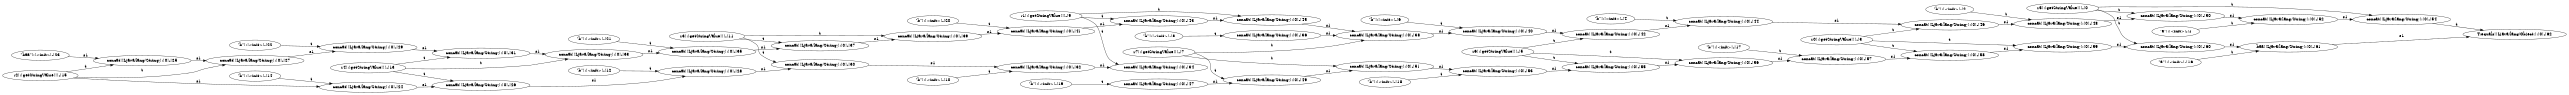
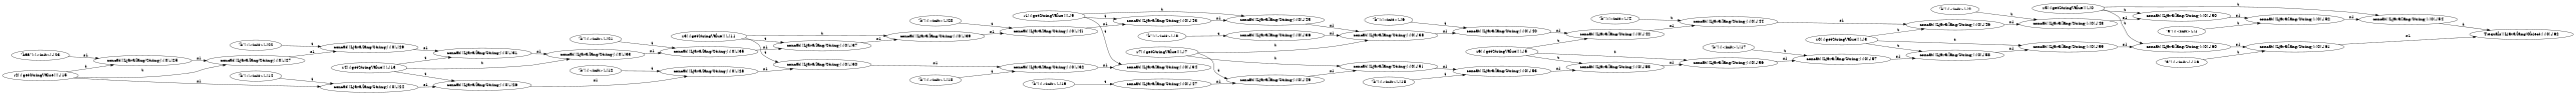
  digraph {
    rankdir=LR
    n1 [label="T:equals!!Ljava/lang/Object;!:!0!-!62"]
    n2 [label="concat!!Ljava/lang/String;!:!0!-!57"]
    n3 [label="concat!!Ljava/lang/String;!:!0!-!58"]
    n4 [label="concat!!Ljava/lang/String;!:!0!-!59"]
    n5 [label="r5!:!getStringValue!!!-!0"]
    n6 [label="concat!!Ljava/lang/String;!:!0!-!50"]
    n7 [label="concat!!Ljava/lang/String;!:!0!-!54"]
    n8 [label="concat!!Ljava/lang/String;!:!0!-!60"]
    n9 [label="concat!!Ljava/lang/String;!:!0!-!52"]
-   n10 [label="baa!!Ljava/lang/String;!:!0!-!61"]
+   n10 [label="concat!!Ljava/lang/String;!:!0!-!61"]
    n11 [label="r4!:!getStringValue!!!-!13"]
    n12 [label="concat!!Ljava/lang/String;!:!0!-!31"]
    n13 [label="concat!!Ljava/lang/String;!:!0!-!26"]
    n14 [label="concat!!Ljava/lang/String;!:!0!-!33"]
    n15 [label="concat!!Ljava/lang/String;!:!0!-!28"]
    n16 [label="concat!!Ljava/lang/String;!:!0!-!35"]
    n17 [label="\"b\"!:!<init>!-!22"]
    n18 [label="concat!!Ljava/lang/String;!:!0!-!29"]
    n19 [label="\"b\"!:!<init>!-!6"]
    n20 [label="concat!!Ljava/lang/String;!:!0!-!40"]
    n21 [label="concat!!Ljava/lang/String;!:!0!-!42"]
    n22 [label="\"b\"!:!<init>!-!14"]
    n23 [label="concat!!Ljava/lang/String;!:!0!-!24"]
    n24 [label="concat!!Ljava/lang/String;!:!0!-!44"]
    n25 [label="\"b\"!:!<init>!-!12"]
    n26 [label="concat!!Ljava/lang/String;!:!0!-!30"]
    n27 [label="\"b\"!:!<init>!-!19"]
    n28 [label="concat!!Ljava/lang/String;!:!0!-!47"]
    n29 [label="concat!!Ljava/lang/String;!:!0!-!49"]
    n30 [label="concat!!Ljava/lang/String;!:!0!-!46"]
    n31 [label="concat!!Ljava/lang/String;!:!0!-!48"]
    n32 [label="\"b\"!:!<init>!-!8"]
    n33 [label="concat!!Ljava/lang/String;!:!0!-!36"]
    n34 [label="concat!!Ljava/lang/String;!:!0!-!38"]
    n35 [label="concat!!Ljava/lang/String;!:!0!-!27"]
    n36 [label="concat!!Ljava/lang/String;!:!0!-!53"]
    n37 [label="concat!!Ljava/lang/String;!:!0!-!55"]
    n38 [label="concat!!Ljava/lang/String;!:!0!-!56"]
    n39 [label="concat!!Ljava/lang/String;!:!0!-!37"]
    n40 [label="concat!!Ljava/lang/String;!:!0!-!39"]
    n41 [label="r6!:!getStringValue!!!-!5"]
    n42 [label="r0!:!getStringValue!!!-!3"]
    n43 [label="\"b\"!:!<init>!-!4"]
    n44 [label="\"b\"!:!<init>!-!20"]
    n45 [label="concat!!Ljava/lang/String;!:!0!-!41"]
    n46 [label="concat!!Ljava/lang/String;!:!0!-!43"]
    n47 [label="r3!:!getStringValue!!!-!11"]
    n48 [label="concat!!Ljava/lang/String;!:!0!-!32"]
    n49 [label="concat!!Ljava/lang/String;!:!0!-!34"]
    n50 [label="\"b\"!:!<init>!-!17"]
    n51 [label="concat!!Ljava/lang/String;!:!0!-!51"]
    n52 [label="concat!!Ljava/lang/String;!:!0!-!45"]
    n53 [label="\"b\"!:!<init>!-!2"]
    n54 [label="\"a\"!:!<init>!-!16"]
    n55 [label="r2!:!getStringValue!!!-!15"]
    n56 [label="concat!!Ljava/lang/String;!:!0!-!25"]
    n57 [label="r1!:!getStringValue!!!-!9"]
    n58 [label="r7!:!getStringValue!!!-!7"]
    n59 [label="\"baa\"!:!<init>!-!23"]
    n60 [label="\"b\"!:!<init>!-!18"]
    n61 [label="\"b\"!:!<init>!-!21"]
    n62 [label="\"a\"!:!<init>!-!1"]
    n63 [label="\"b\"!:!<init>!-!10"]
    n2 -> n3 [label=s1]
    n3 -> n4 [label=s1]
    n4 -> n8 [label=s1]
    n5 -> n6 [label=t]
    n5 -> n7 [label=t]
    n5 -> n8 [label=t]
    n6 -> n9 [label=s1]
    n7 -> n1 [label=t]
    n8 -> n10 [label=s1]
    n9 -> n7 [label=s1]
    n10 -> n1 [label=s1]
    n11 -> n12 [label=t]
    n11 -> n13 [label=t]
    n11 -> n14 [label=t]
    n12 -> n14 [label=s1]
    n13 -> n15 [label=s1]
    n14 -> n16 [label=s1]
    n15 -> n26 [label=s1]
    n16 -> n39 [label=s1]
    n17 -> n18 [label=t]
    n18 -> n12 [label=s1]
    n19 -> n20 [label=t]
    n20 -> n21 [label=s1]
    n21 -> n24 [label=s1]
    n22 -> n23 [label=t]
    n23 -> n13 [label=s1]
    n24 -> n30 [label=s1]
    n25 -> n15 [label=t]
    n26 -> n48 [label=s1]
    n27 -> n28 [label=t]
    n28 -> n29 [label=s1]
    n29 -> n51 [label=s1]
    n30 -> n31 [label=s1]
    n31 -> n6 [label=s1]
    n32 -> n33 [label=t]
    n33 -> n34 [label=s1]
    n34 -> n20 [label=s1]
    n35 -> n18 [label=s1]
    n36 -> n37 [label=s1]
    n37 -> n38 [label=s1]
    n38 -> n2 [label=s1]
    n39 -> n40 [label=s1]
    n40 -> n45 [label=s1]
    n41 -> n21 [label=t]
    n41 -> n37 [label=t]
    n41 -> n38 [label=t]
    n42 -> n3 [label=t]
    n42 -> n4 [label=t]
    n42 -> n30 [label=t]
    n43 -> n24 [label=t]
    n44 -> n45 [label=t]
    n45 -> n46 [label=s1]
    n46 -> n52 [label=s1]
    n47 -> n26 [label=t]
    n47 -> n39 [label=t]
    n47 -> n40 [label=t]
    n48 -> n49 [label=s1]
    n50 -> n2 [label=t]
    n51 -> n36 [label=s1]
    n52 -> n34 [label=s1]
    n53 -> n31 [label=t]
    n54 -> n10 [label=t]
    n55 -> n23 [label=s1]
    n55 -> n35 [label=t]
    n55 -> n56 [label=t]
    n56 -> n35 [label=s1]
    n57 -> n46 [label=t]
    n57 -> n49 [label=t]
    n57 -> n52 [label=t]
    n58 -> n29 [label=t]
    n58 -> n34 [label=t]
    n58 -> n51 [label=t]
    n59 -> n56 [label=s1]
    n60 -> n36 [label=t]
    n61 -> n16 [label=t]
    n62 -> n9 [label=t]
    n63 -> n48 [label=t]
  }
